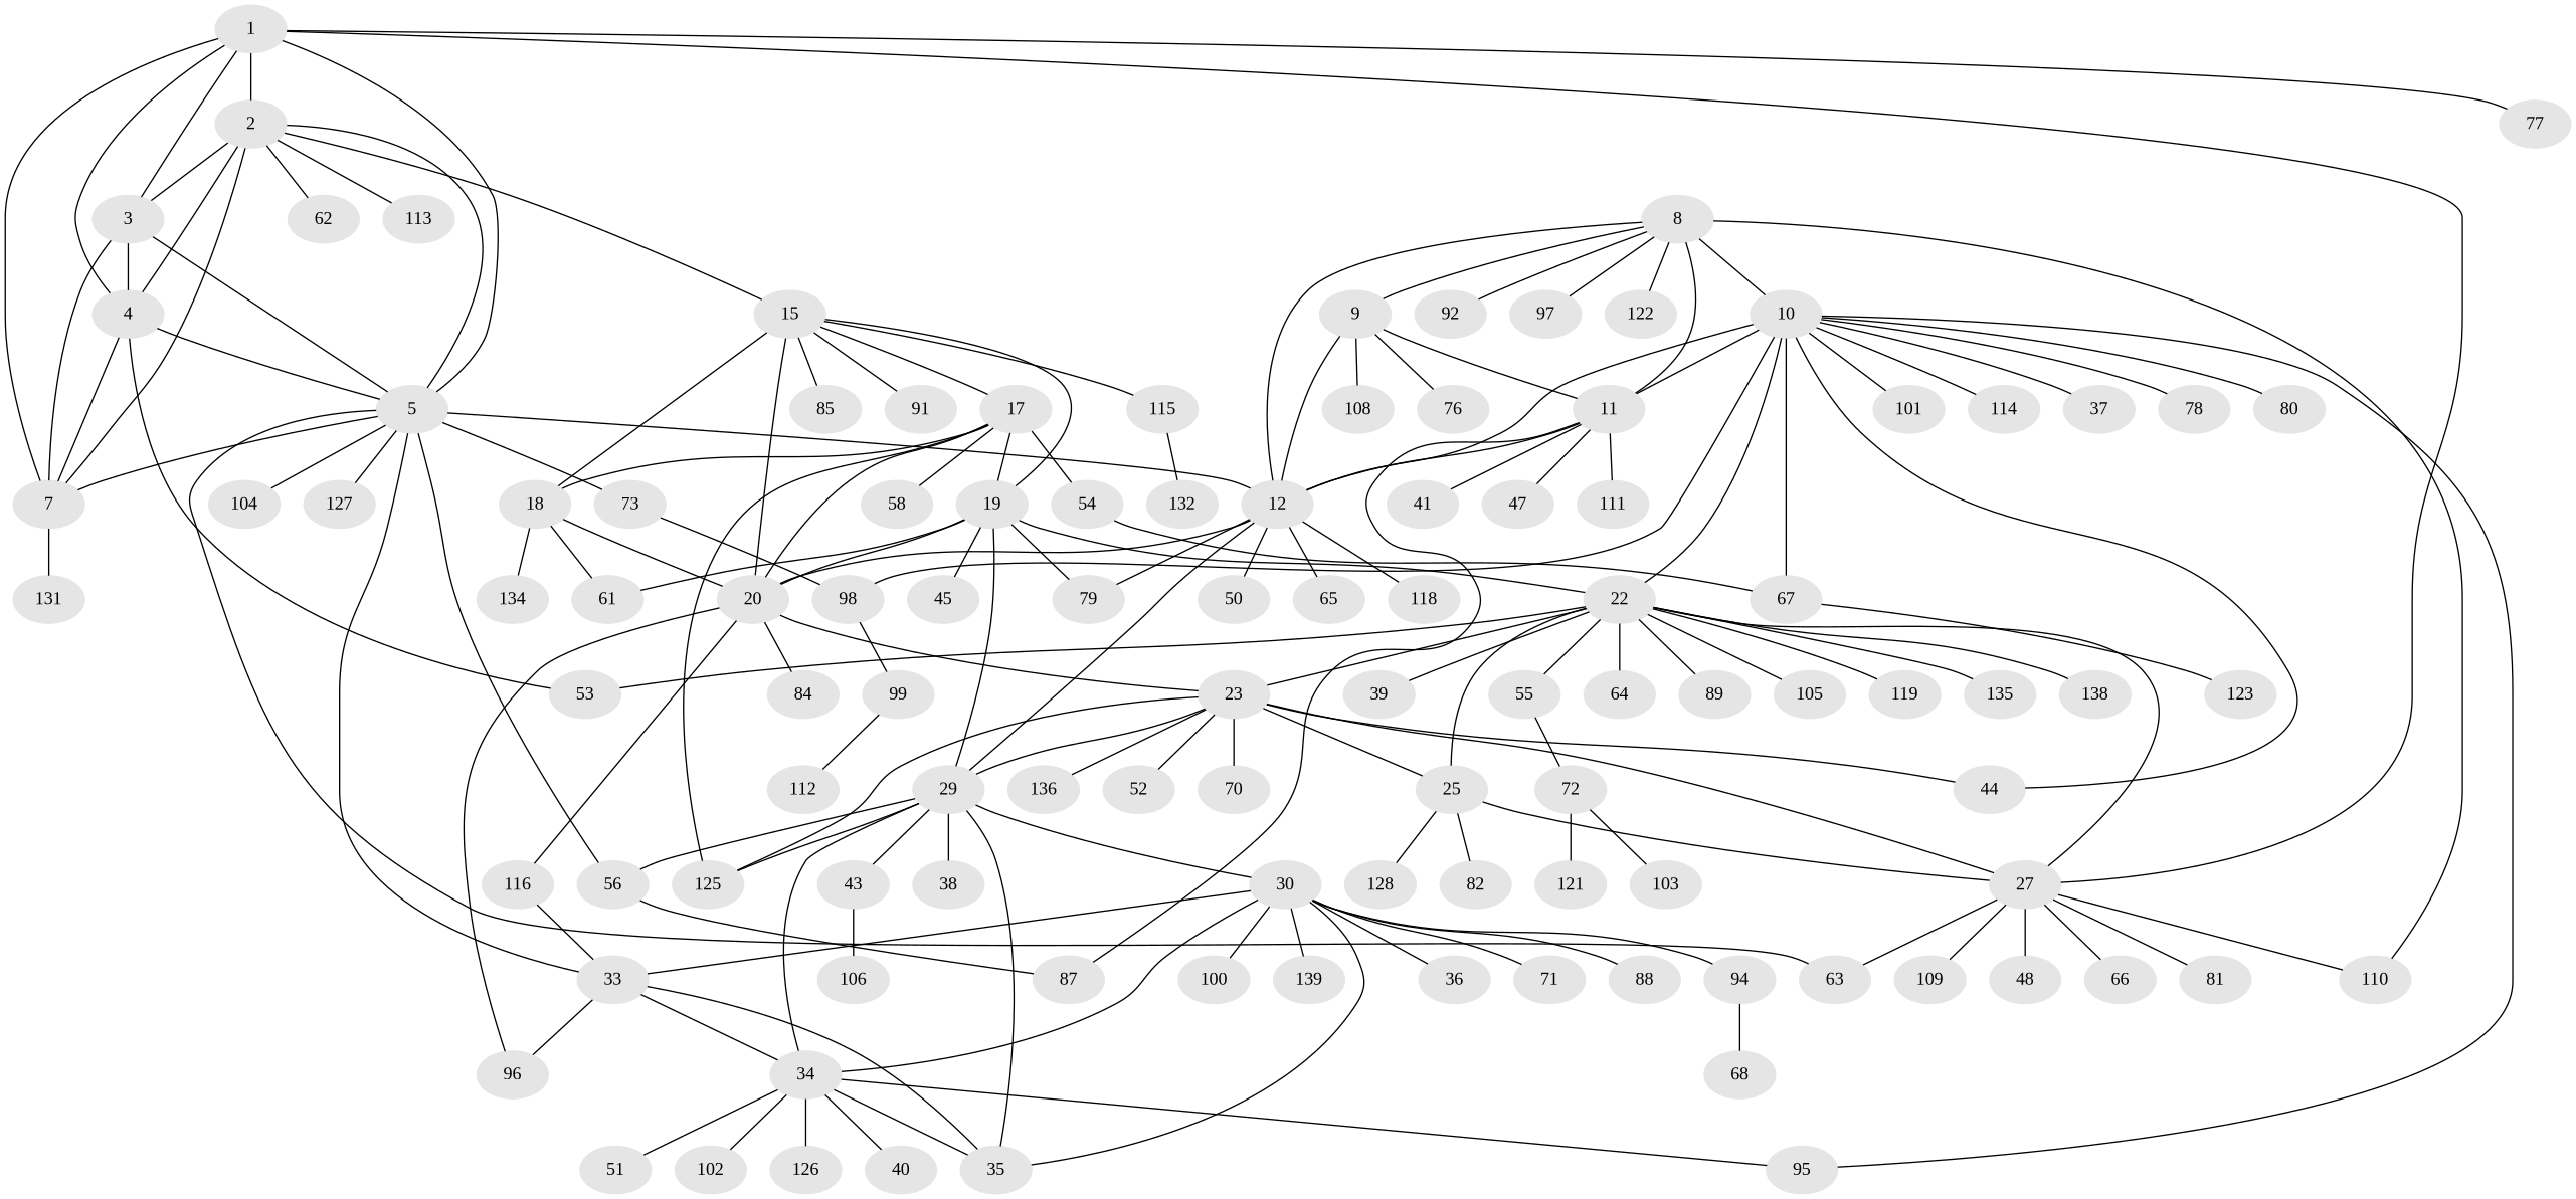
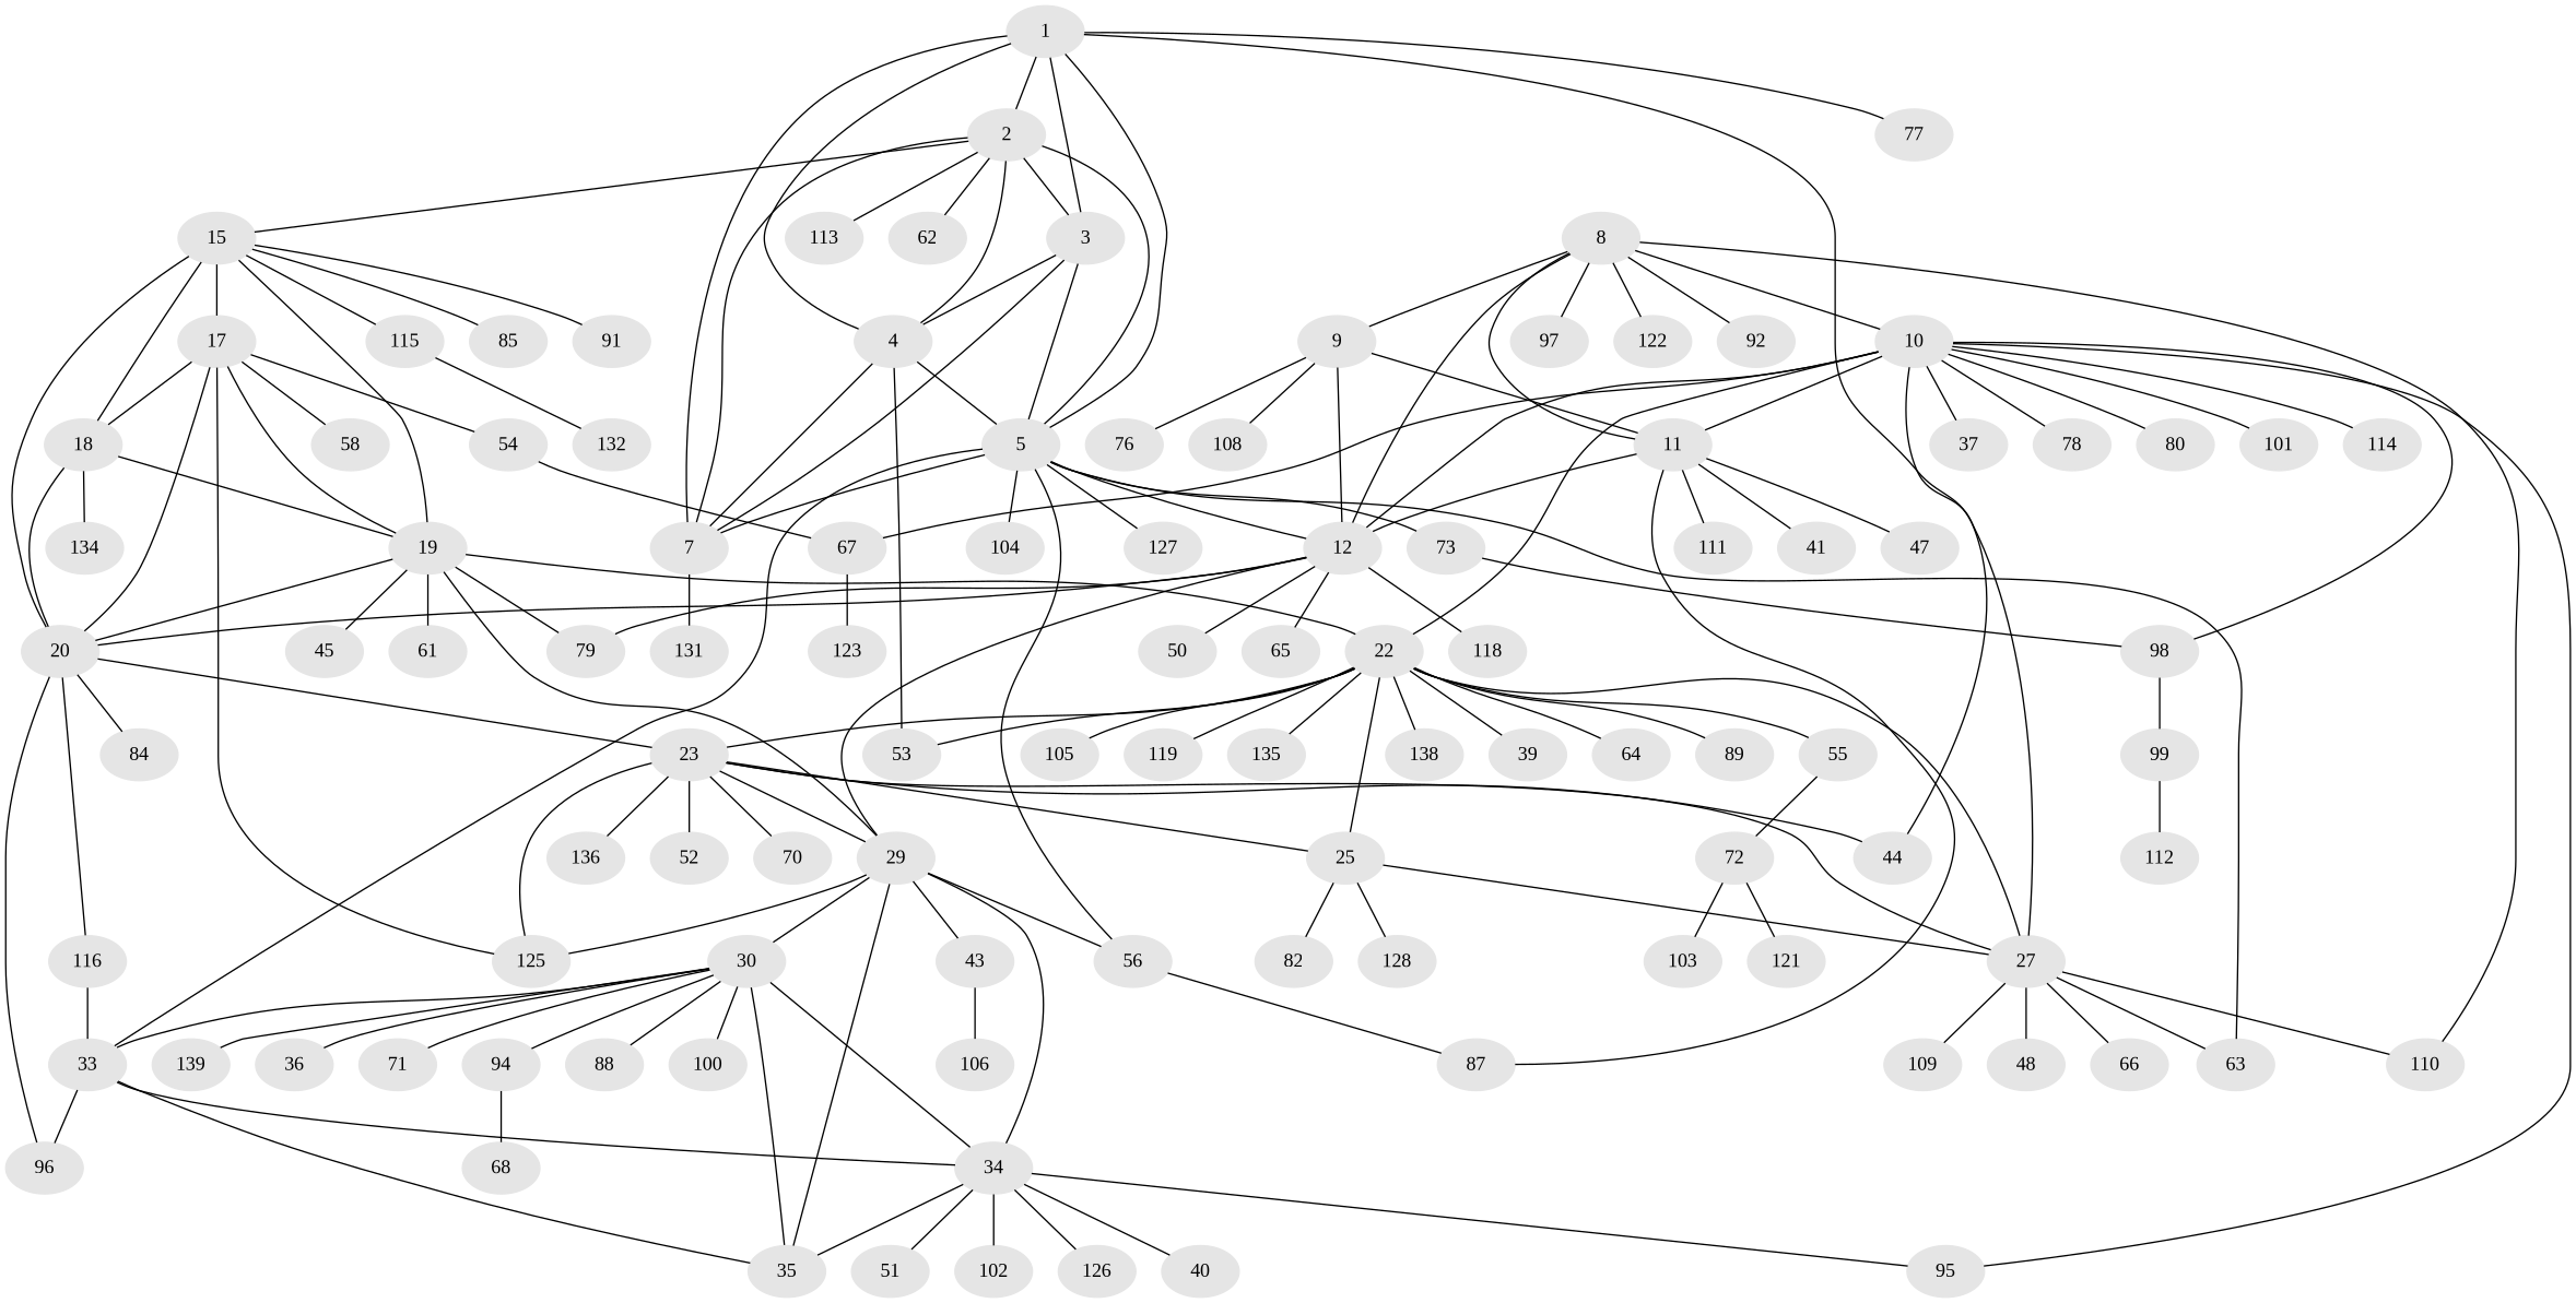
  graph {
    fontname="Liberation Serif"
    node [color=gray90 fontname="Liberation Serif" style=filled]
    edge [fontname="Liberation Serif"]
    1 [super="+83"]
    2 [super="+6"]
    3 [super="+133"]
    4 [super="+57"]
    5 [super="+49"]
    7 [super="+42"]
    27 [super="+28"]
    77
    15 [super="+16"]
    62
    113
    53
    12 [super="+74"]
    33 [super="+120"]
    56 [super="+129"]
    63
    73
    104
    127
    131
    110
    48
    66
-   81
    109
    20 [super="+21"]
    17 [super="+107"]
    18
    19 [super="+124"]
    85
    91
    115
    29 [super="+32"]
    50
    65
    79
    118
    96
    34 [super="+75"]
    35 [super="+117"]
    87
    98
    8 [super="+90"]
    9 [super="+69"]
    10 [super="+13"]
    11 [super="+14"]
    92
    97
    122
    76
    108
    22 [super="+24"]
    37
    44 [super="+60"]
    67
    78
    80
    95
    101
    114
    41
    47
    111
    23 [super="+26"]
    25 [super="+93"]
    39
    55
    64
    89
    105
    119
    135
    138
    123
    99
    84
    116
    125 [super="+137"]
    30 [super="+31"]
-   38
    43 [super="+59"]
    54
    58
    134
    45
    61
    132
    52 [super="+86"]
    70
    136
    82
    128
    72
    36
    71 [super="+130"]
    88
    94
    100
    139
    40
    51
    102
    126
    106
    68
    103
    121
    112
    1 -- 2 [weight=2]
    1 -- 3
    1 -- 4
    1 -- 5
    1 -- 7
    1 -- 27
    1 -- 77
    2 -- 3 [weight=2]
    2 -- 4 [weight=2]
    2 -- 5 [weight=2]
    2 -- 7 [weight=2]
    2 -- 15
    2 -- 62
    2 -- 113
    3 -- 4
    3 -- 5
    3 -- 7
    4 -- 5
    4 -- 7
    4 -- 53
    5 -- 7
    5 -- 12
    5 -- 33
    5 -- 56
    5 -- 63
    5 -- 73
    5 -- 104
    5 -- 127
    7 -- 131
    27 -- 63
    27 -- 110
    27 -- 48
    27 -- 66
-   27 -- 81
    27 -- 109
    15 -- 20 [weight=4]
    15 -- 17 [weight=2]
    15 -- 18 [weight=2]
    15 -- 19 [weight=2]
    15 -- 85
    15 -- 91
    15 -- 115
    12 -- 20
    12 -- 29
    12 -- 50
    12 -- 65
    12 -- 79
    12 -- 118
    33 -- 96
    33 -- 34
    33 -- 35
    56 -- 87
    73 -- 98
    20 -- 96
    20 -- 23
    20 -- 84
    20 -- 116
    17 -- 20 [weight=2]
    17 -- 18
    17 -- 19
    17 -- 125
    17 -- 54
    17 -- 58
    18 -- 20 [weight=2]
-   18 -- 61
+   18 -- 19
    18 -- 134
    19 -- 20 [weight=2]
    19 -- 29
    19 -- 79
    19 -- 22
    19 -- 45
    19 -- 61
    115 -- 132
    29 -- 56
    29 -- 34 [weight=2]
    29 -- 35 [weight=2]
    29 -- 125
    29 -- 30 [weight=4]
-   29 -- 38
    29 -- 43
    34 -- 35
    34 -- 95
    34 -- 40
    34 -- 51
    34 -- 102
    34 -- 126
    98 -- 99
    8 -- 12
    8 -- 110
    8 -- 9
    8 -- 10 [weight=2]
    8 -- 11 [weight=2]
    8 -- 92
    8 -- 97
    8 -- 122
    9 -- 12
    9 -- 11 [weight=2]
    9 -- 76
    9 -- 108
    10 -- 12 [weight=2]
    10 -- 98
    10 -- 11 [weight=4]
    10 -- 22
    10 -- 37
    10 -- 44
    10 -- 67
    10 -- 78
    10 -- 80
    10 -- 95
    10 -- 101
    10 -- 114
    11 -- 12 [weight=2]
    11 -- 87
    11 -- 41
    11 -- 47
    11 -- 111
    22 -- 27 [weight=4]
    22 -- 53
    22 -- 23 [weight=4]
    22 -- 25 [weight=2]
    22 -- 39
    22 -- 55
    22 -- 64
    22 -- 89
    22 -- 105
    22 -- 119
    22 -- 135
    22 -- 138
    67 -- 123
    23 -- 27 [weight=4]
    23 -- 29
    23 -- 44
    23 -- 25 [weight=2]
    23 -- 125
    23 -- 52
    23 -- 70
    23 -- 136
    25 -- 27 [weight=2]
    25 -- 82
    25 -- 128
    55 -- 72
    99 -- 112
    116 -- 33 [weight=2]
    30 -- 33 [weight=2]
    30 -- 34 [weight=2]
    30 -- 35 [weight=2]
    30 -- 36
    30 -- 71
    30 -- 88
    30 -- 94
    30 -- 100
    30 -- 139
    43 -- 106
    54 -- 67
    72 -- 103
    72 -- 121
    94 -- 68
  }
